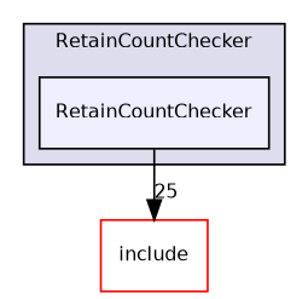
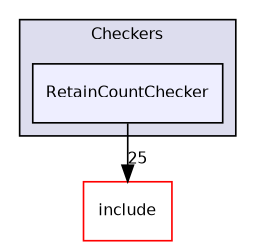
  digraph {
    compound=true
    node [fontname=Helvetica fontsize=10 shape=box]
    n1 [fillcolor="#eeeeff" label=RetainCountChecker pencolor=black style=filled]
    n2 [color=red label=include]
    subgraph cluster_1 {
      bgcolor="#ddddee"
      fontname=Helvetica
      fontsize=10
-     label=RetainCountChecker
+     label=Checkers
      pencolor=black
      n1
    }
    n1 -> n2 [headlabel=25 labeldistance=1.5 labelfontname=Helvetica labelfontsize=10]
  }
